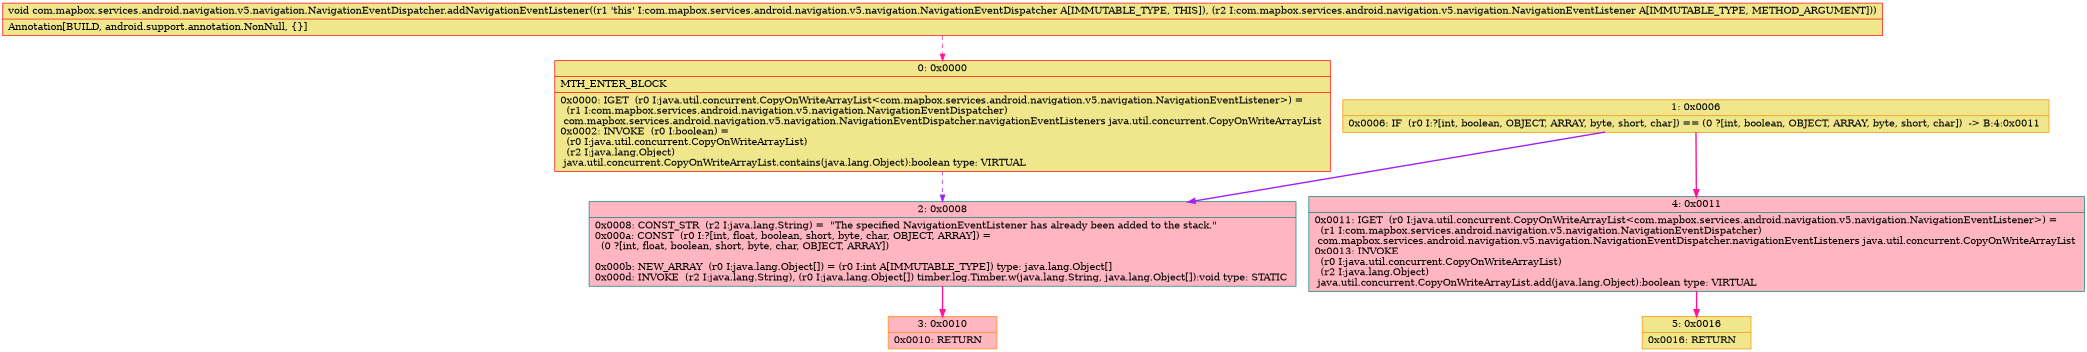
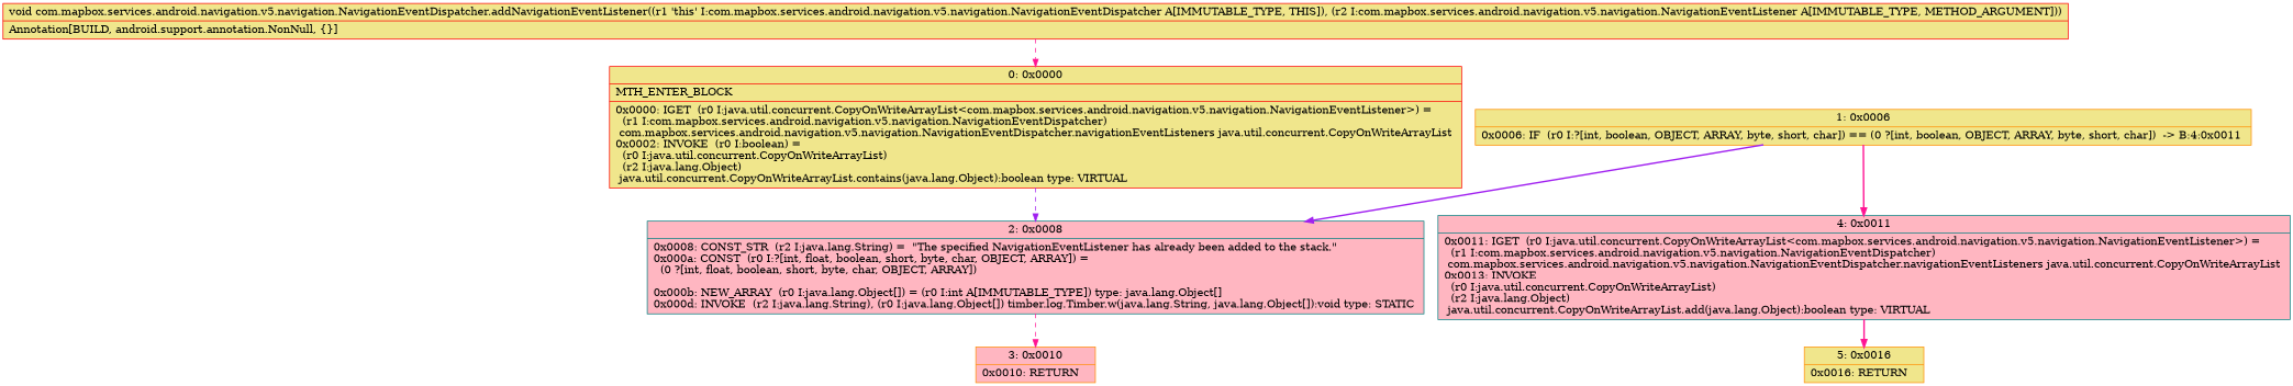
  digraph {
    node [color=darkorange fillcolor=khaki shape=record style=filled]
    edge [color=deeppink style=bold]
    n1 [color=red label="{0\:\ 0x0000|MTH_ENTER_BLOCK\l|0x0000: IGET  (r0 I:java.util.concurrent.CopyOnWriteArrayList\<com.mapbox.services.android.navigation.v5.navigation.NavigationEventListener\>) = \l  (r1 I:com.mapbox.services.android.navigation.v5.navigation.NavigationEventDispatcher)\l com.mapbox.services.android.navigation.v5.navigation.NavigationEventDispatcher.navigationEventListeners java.util.concurrent.CopyOnWriteArrayList \l0x0002: INVOKE  (r0 I:boolean) = \l  (r0 I:java.util.concurrent.CopyOnWriteArrayList)\l  (r2 I:java.lang.Object)\l java.util.concurrent.CopyOnWriteArrayList.contains(java.lang.Object):boolean type: VIRTUAL \l}"]
    n2 [color=teal fillcolor=lightpink label="{2\:\ 0x0008|0x0008: CONST_STR  (r2 I:java.lang.String) =  \"The specified NavigationEventListener has already been added to the stack.\" \l0x000a: CONST  (r0 I:?[int, float, boolean, short, byte, char, OBJECT, ARRAY]) = \l  (0 ?[int, float, boolean, short, byte, char, OBJECT, ARRAY])\l \l0x000b: NEW_ARRAY  (r0 I:java.lang.Object[]) = (r0 I:int A[IMMUTABLE_TYPE]) type: java.lang.Object[] \l0x000d: INVOKE  (r2 I:java.lang.String), (r0 I:java.lang.Object[]) timber.log.Timber.w(java.lang.String, java.lang.Object[]):void type: STATIC \l}"]
    n3 [label="{1\:\ 0x0006|0x0006: IF  (r0 I:?[int, boolean, OBJECT, ARRAY, byte, short, char]) == (0 ?[int, boolean, OBJECT, ARRAY, byte, short, char])  \-\> B:4:0x0011 \l}"]
    n4 [color=teal fillcolor=lightpink label="{4\:\ 0x0011|0x0011: IGET  (r0 I:java.util.concurrent.CopyOnWriteArrayList\<com.mapbox.services.android.navigation.v5.navigation.NavigationEventListener\>) = \l  (r1 I:com.mapbox.services.android.navigation.v5.navigation.NavigationEventDispatcher)\l com.mapbox.services.android.navigation.v5.navigation.NavigationEventDispatcher.navigationEventListeners java.util.concurrent.CopyOnWriteArrayList \l0x0013: INVOKE  \l  (r0 I:java.util.concurrent.CopyOnWriteArrayList)\l  (r2 I:java.lang.Object)\l java.util.concurrent.CopyOnWriteArrayList.add(java.lang.Object):boolean type: VIRTUAL \l}"]
    n5 [fillcolor=lightpink label="{3\:\ 0x0010|0x0010: RETURN   \l}"]
    n6 [label="{5\:\ 0x0016|0x0016: RETURN   \l}"]
    n7 [color=red label="{void com.mapbox.services.android.navigation.v5.navigation.NavigationEventDispatcher.addNavigationEventListener((r1 'this' I:com.mapbox.services.android.navigation.v5.navigation.NavigationEventDispatcher A[IMMUTABLE_TYPE, THIS]), (r2 I:com.mapbox.services.android.navigation.v5.navigation.NavigationEventListener A[IMMUTABLE_TYPE, METHOD_ARGUMENT]))  | Annotation[BUILD, android.support.annotation.NonNull, \{\}]\l}"]
    n1 -> n2 [color=purple style=dashed]
-   n2 -> n5
+   n2 -> n5 [style=dashed]
    n3 -> n2 [color=purple]
    n3 -> n4
    n4 -> n6
    n7 -> n1 [style=dashed]
  }
